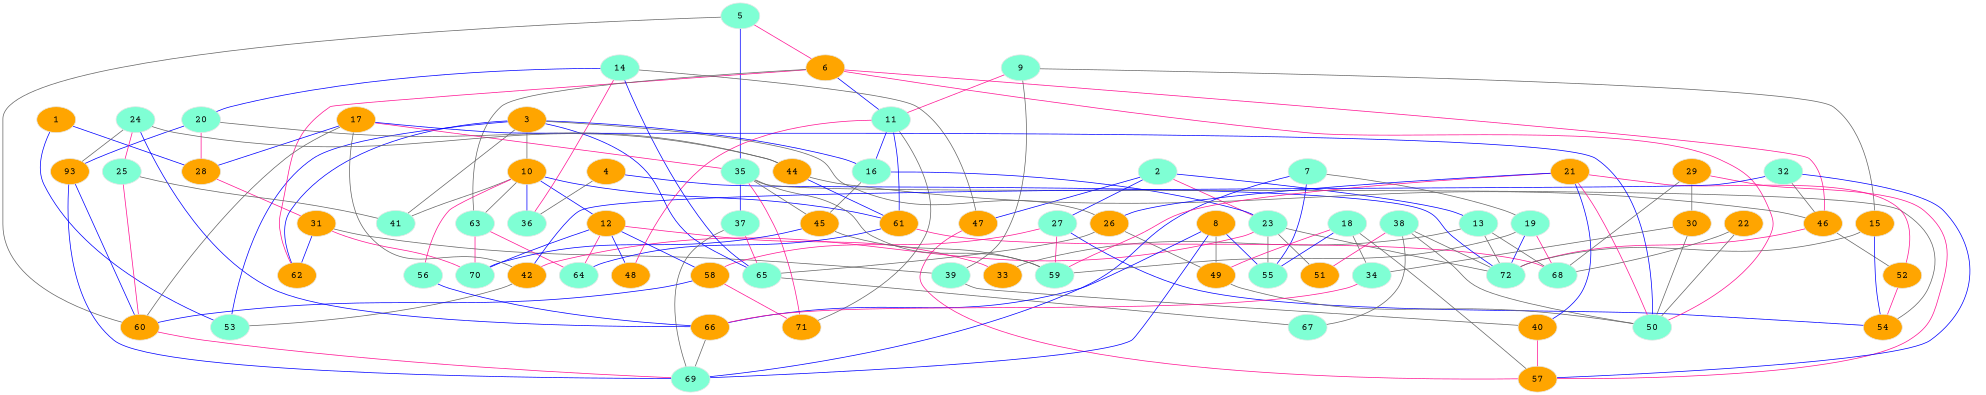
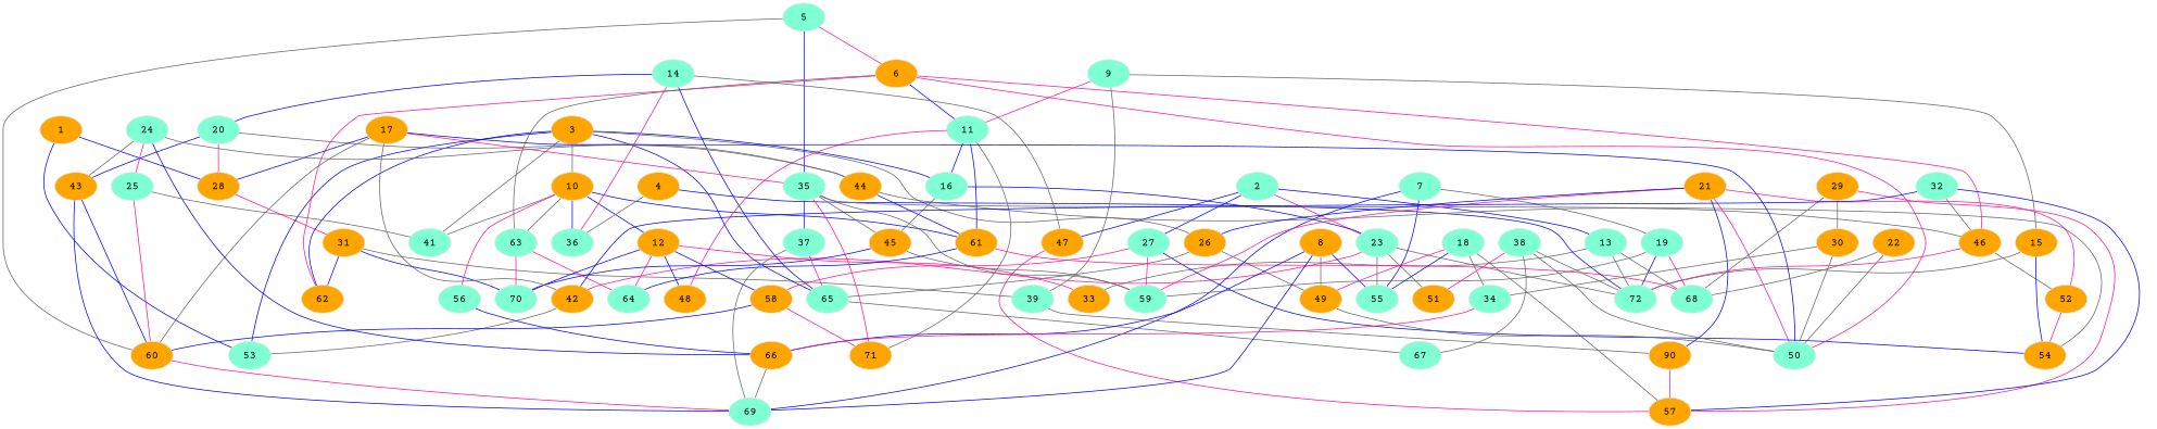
  graph {
    fontname="Courier Prime"
    node [color=gray90 fillcolor=orange fontname="Courier Prime" style=filled]
    edge [color=gray40 fontname="Courier Prime"]
    1
    28
    53 [fillcolor=aquamarine]
    31
    2 [fillcolor=aquamarine]
    13 [fillcolor=aquamarine]
    23 [fillcolor=aquamarine]
    27 [fillcolor=aquamarine]
    47
    72 [fillcolor=aquamarine]
    33
    68 [fillcolor=aquamarine]
    55 [fillcolor=aquamarine]
    42
    51
    58
    54
    59 [fillcolor=aquamarine]
    57
    3
    10
    16 [fillcolor=aquamarine]
    26
    41 [fillcolor=aquamarine]
    62
    65 [fillcolor=aquamarine]
    36 [fillcolor=aquamarine]
    63 [fillcolor=aquamarine]
    12
    56 [fillcolor=aquamarine]
    61
    45
    49
    67 [fillcolor=aquamarine]
    4
    5 [fillcolor=aquamarine]
    6
    35 [fillcolor=aquamarine]
    60
    11 [fillcolor=aquamarine]
    46
    50 [fillcolor=aquamarine]
    71
    37 [fillcolor=aquamarine]
    69 [fillcolor=aquamarine]
    48
    52
    64 [fillcolor=aquamarine]
    70 [fillcolor=aquamarine]
    7 [fillcolor=aquamarine]
    19 [fillcolor=aquamarine]
    8
    66
    9 [fillcolor=aquamarine]
    15
    39 [fillcolor=aquamarine]
-   40
+   40 [label=90]
    14 [fillcolor=aquamarine]
    20 [fillcolor=aquamarine]
-   43 [label=93]
+   43
    44
    17
    18 [fillcolor=aquamarine]
    34 [fillcolor=aquamarine]
    21
    22
    24 [fillcolor=aquamarine]
    25 [fillcolor=aquamarine]
    29
    30
    32 [fillcolor=aquamarine]
    38 [fillcolor=aquamarine]
    1 -- 28 [color=blue]
    1 -- 53 [color=blue]
    28 -- 31 [color=deeppink]
    31 -- 62 [color=blue]
-   31 -- 70 [color=deeppink]
+   31 -- 70 [color=blue]
    31 -- 39
    2 -- 13 [color=blue]
    2 -- 23 [color=deeppink]
    2 -- 27 [color=blue]
    2 -- 47 [color=blue]
    13 -- 72
    13 -- 33
    13 -- 68
    23 -- 72
    23 -- 55
    23 -- 42 [color=deeppink]
    23 -- 51
    27 -- 58 [color=deeppink]
    27 -- 54 [color=blue]
    27 -- 59 [color=deeppink]
    47 -- 57 [color=deeppink]
    42 -- 53
    58 -- 60 [color=blue]
    58 -- 71 [color=deeppink]
    3 -- 53 [color=blue]
    3 -- 10
    3 -- 16 [color=blue]
    3 -- 26
    3 -- 41
    3 -- 62 [color=blue]
    3 -- 65 [color=blue]
    10 -- 41
    10 -- 36 [color=blue]
    10 -- 63
    10 -- 12 [color=blue]
    10 -- 56 [color=deeppink]
    10 -- 61 [color=blue]
    16 -- 23 [color=blue]
    16 -- 45
    26 -- 65
    26 -- 49
    65 -- 67
    63 -- 64 [color=deeppink]
    63 -- 70 [color=deeppink]
    12 -- 33 [color=deeppink]
    12 -- 58 [color=blue]
    12 -- 48 [color=blue]
    12 -- 64 [color=deeppink]
    12 -- 70 [color=blue]
    56 -- 66 [color=blue]
    61 -- 68 [color=deeppink]
    61 -- 64 [color=blue]
    45 -- 59
    45 -- 70 [color=blue]
    49 -- 50
    4 -- 72 [color=blue]
    4 -- 36
    5 -- 6 [color=deeppink]
    5 -- 35 [color=blue]
    5 -- 60
    6 -- 62 [color=deeppink]
    6 -- 63
    6 -- 11 [color=blue]
    6 -- 46 [color=deeppink]
    6 -- 50 [color=deeppink]
    35 -- 54
    35 -- 59
    35 -- 45
    35 -- 71 [color=deeppink]
    35 -- 37 [color=blue]
    60 -- 69 [color=deeppink]
    11 -- 16 [color=blue]
    11 -- 61 [color=blue]
    11 -- 71
    11 -- 48 [color=deeppink]
    46 -- 72 [color=deeppink]
    46 -- 52
    37 -- 65 [color=deeppink]
    37 -- 69
    52 -- 54 [color=deeppink]
    7 -- 55 [color=blue]
    7 -- 69 [color=blue]
    7 -- 19
    19 -- 72 [color=blue]
    19 -- 68 [color=deeppink]
    19 -- 59
    8 -- 55 [color=blue]
    8 -- 49
    8 -- 69 [color=blue]
    8 -- 66 [color=blue]
    66 -- 69
    9 -- 11 [color=deeppink]
    9 -- 15
    9 -- 39
    15 -- 72
    15 -- 54 [color=blue]
    39 -- 40
    40 -- 57 [color=deeppink]
    14 -- 47
    14 -- 65 [color=blue]
    14 -- 36 [color=deeppink]
    14 -- 20 [color=blue]
    20 -- 28 [color=deeppink]
    20 -- 43 [color=blue]
    20 -- 44
    43 -- 60 [color=blue]
    43 -- 69 [color=blue]
    44 -- 61 [color=blue]
    44 -- 46
    17 -- 28 [color=blue]
    17 -- 42
    17 -- 35 [color=deeppink]
    17 -- 60
    17 -- 50 [color=blue]
    18 -- 55 [color=blue]
    18 -- 57
    18 -- 49 [color=deeppink]
    18 -- 34
    34 -- 66 [color=deeppink]
    21 -- 59 [color=deeppink]
    21 -- 26 [color=blue]
    21 -- 50 [color=deeppink]
    21 -- 52 [color=deeppink]
    21 -- 40 [color=blue]
    22 -- 68
    22 -- 50
    24 -- 66 [color=blue]
    24 -- 43
    24 -- 44
    24 -- 25 [color=deeppink]
    25 -- 41
    25 -- 60 [color=deeppink]
    29 -- 68
    29 -- 57 [color=deeppink]
    29 -- 30
    30 -- 50
    30 -- 34
    32 -- 42 [color=blue]
    32 -- 57 [color=blue]
    32 -- 46
    38 -- 72
    38 -- 51 [color=deeppink]
    38 -- 67
    38 -- 50
  }
